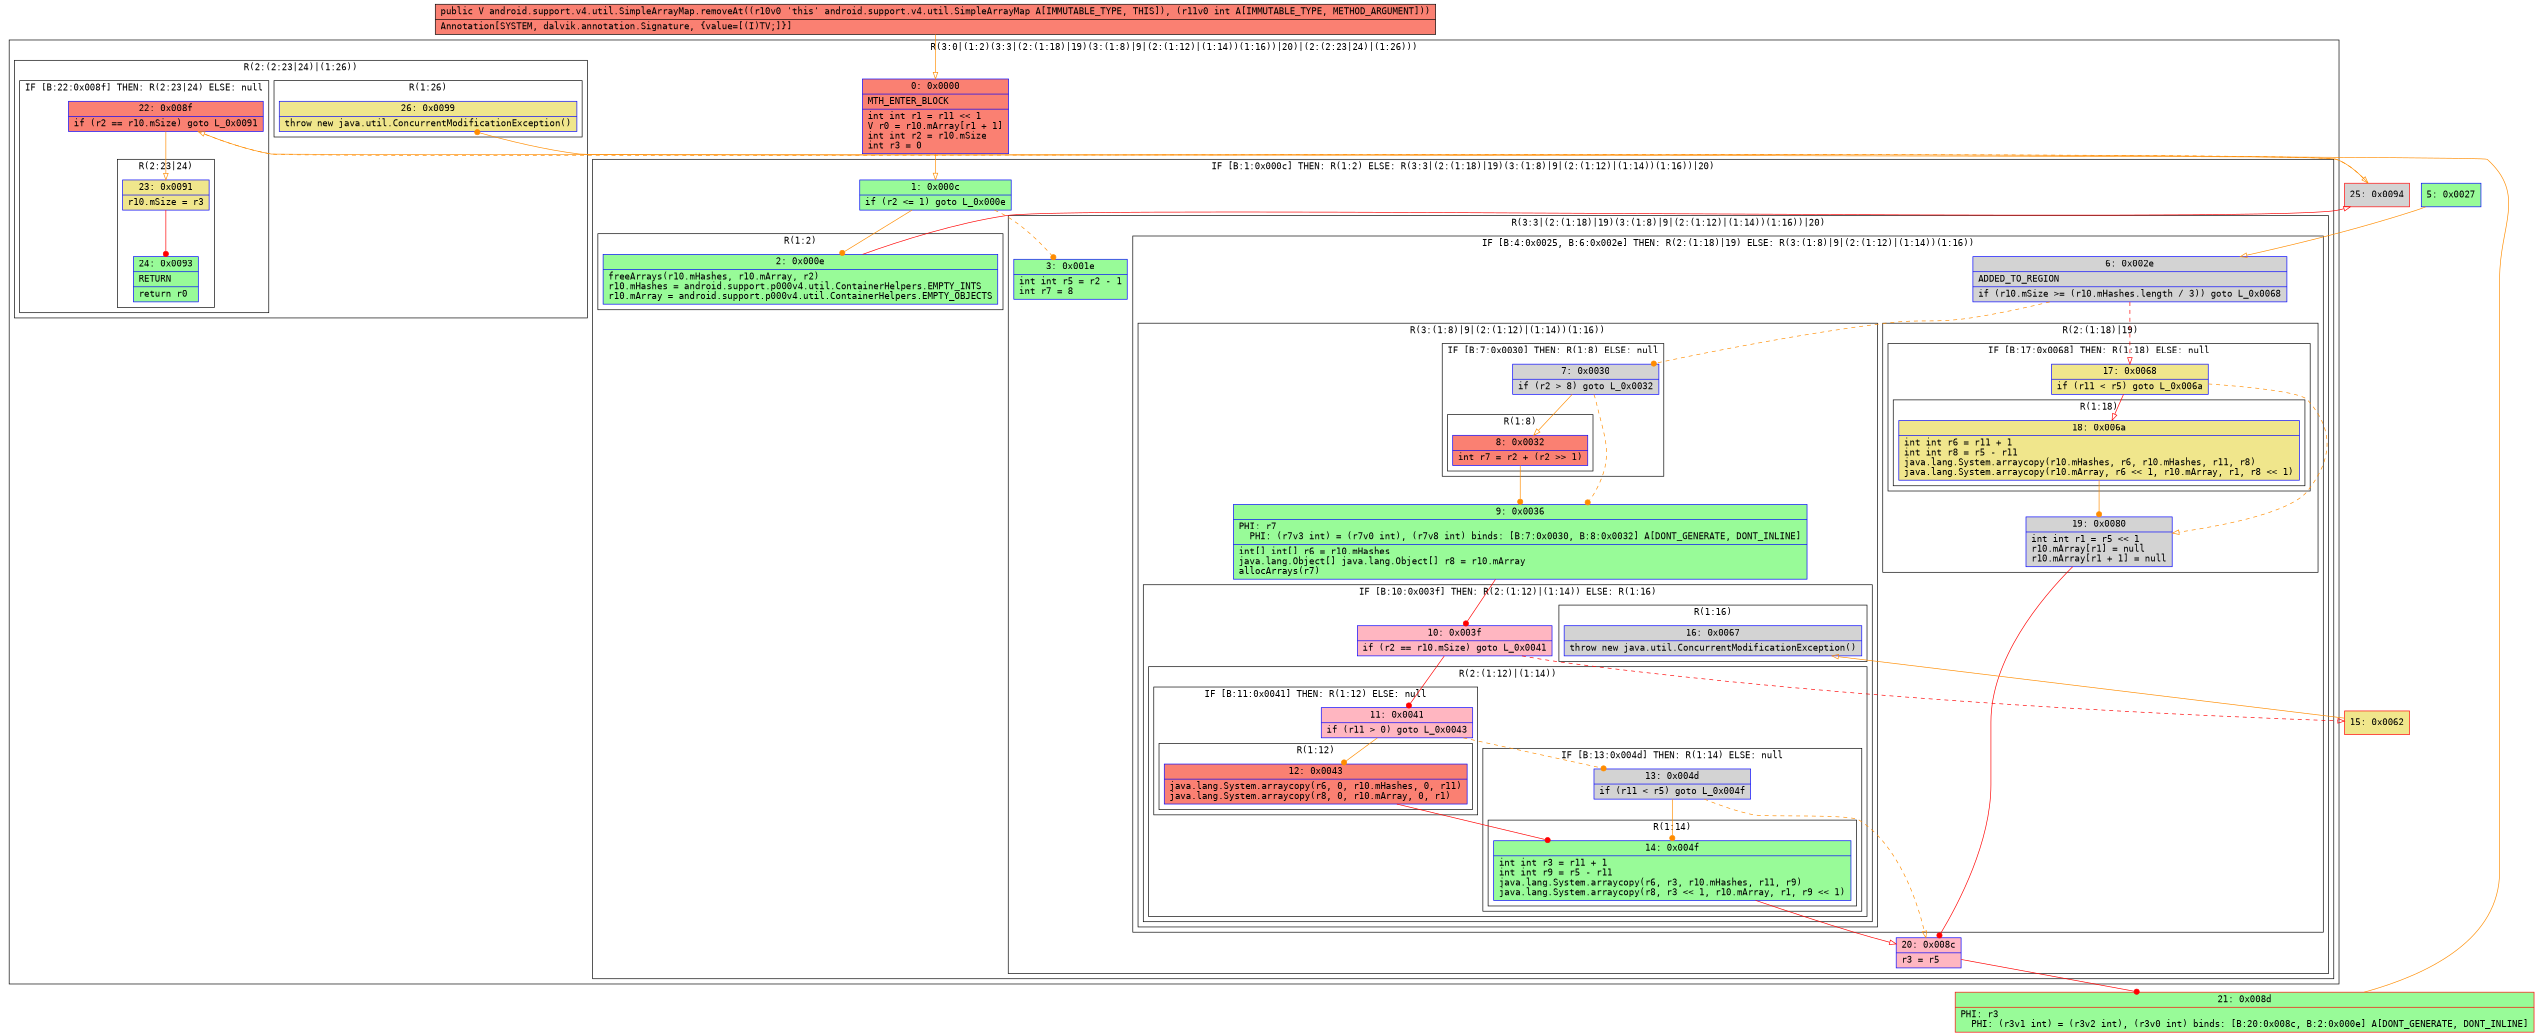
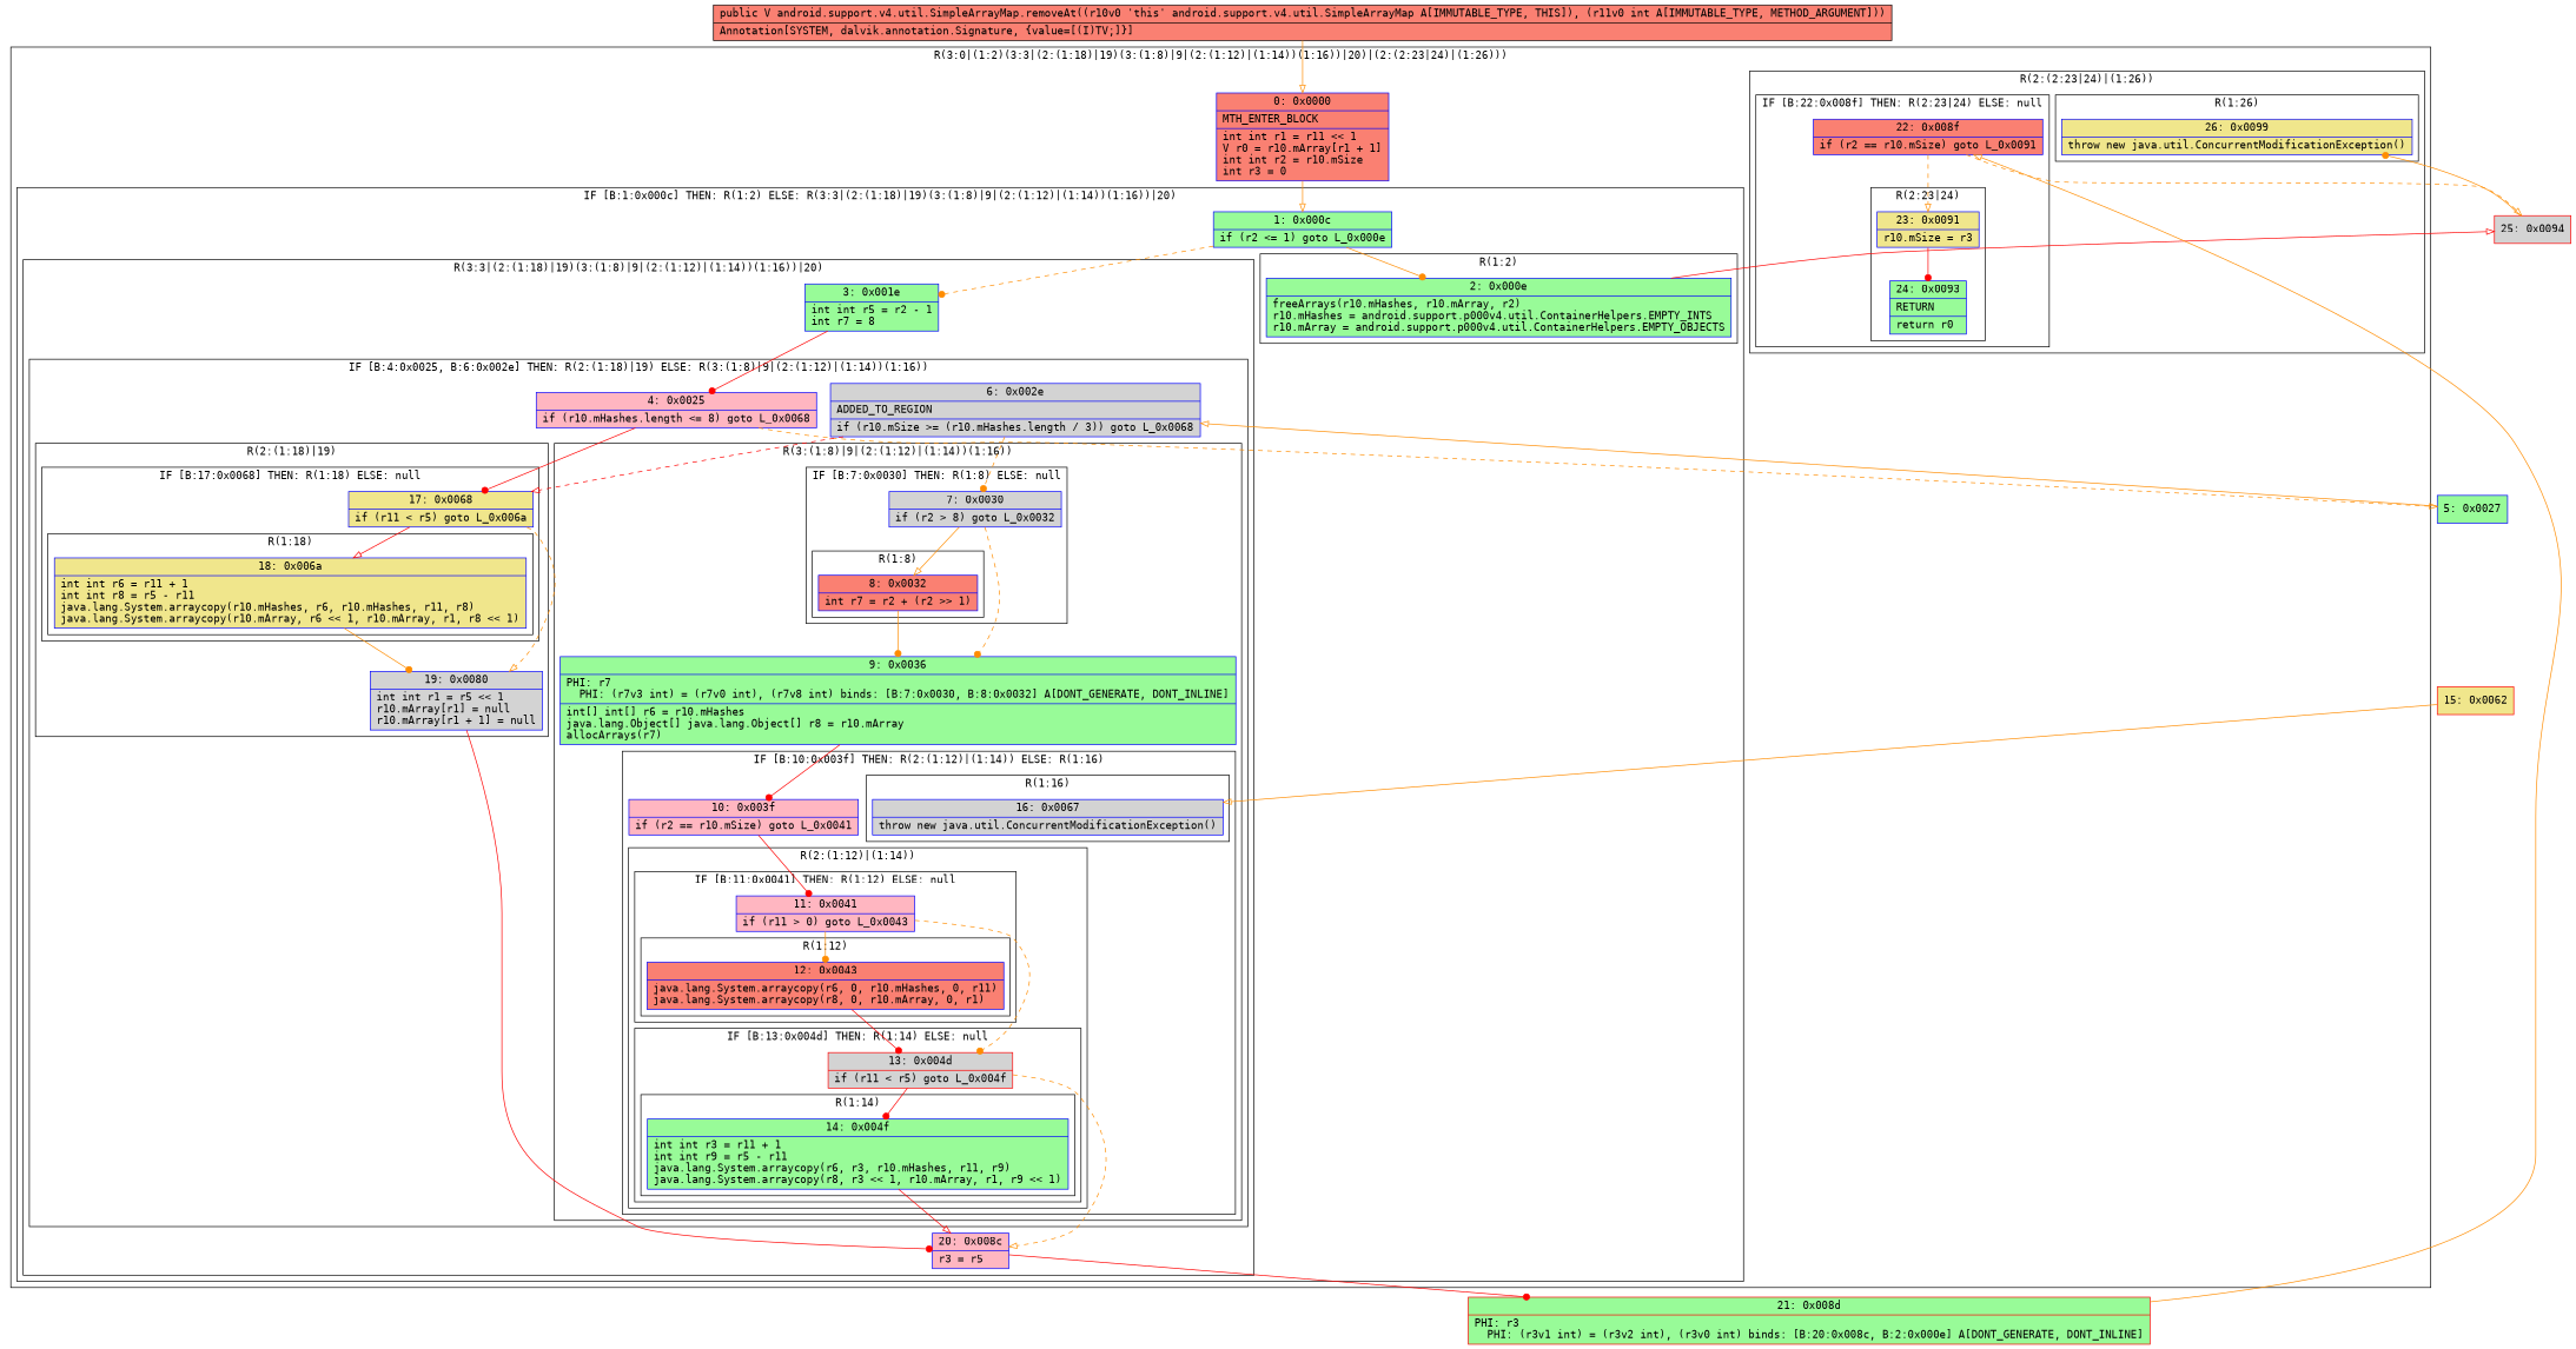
  digraph {
    fontname="DejaVu Sans Mono"
    node [color=blue fillcolor=palegreen fontname="DejaVu Sans Mono" shape=record style=filled]
    edge [arrowhead=dot color=darkorange fontname="DejaVu Sans Mono"]
    n1 [label="{2\:\ 0x000e|freeArrays(r10.mHashes, r10.mArray, r2)\lr10.mHashes = android.support.p000v4.util.ContainerHelpers.EMPTY_INTS\lr10.mArray = android.support.p000v4.util.ContainerHelpers.EMPTY_OBJECTS\l}"]
    n2 [fillcolor=khaki label="{18\:\ 0x006a|int int r6 = r11 + 1\lint int r8 = r5 \- r11\ljava.lang.System.arraycopy(r10.mHashes, r6, r10.mHashes, r11, r8)\ljava.lang.System.arraycopy(r10.mArray, r6 \<\< 1, r10.mArray, r1, r8 \<\< 1)\l}"]
    n3 [fillcolor=khaki label="{17\:\ 0x0068|if (r11 \< r5) goto L_0x006a\l}"]
    n4 [fillcolor=lightgrey label="{19\:\ 0x0080|int int r1 = r5 \<\< 1\lr10.mArray[r1] = null\lr10.mArray[r1 + 1] = null\l}"]
    n5 [fillcolor=salmon label="{8\:\ 0x0032|int r7 = r2 + (r2 \>\> 1)\l}"]
    n6 [fillcolor=lightgrey label="{7\:\ 0x0030|if (r2 \> 8) goto L_0x0032\l}"]
    n7 [fillcolor=salmon label="{12\:\ 0x0043|java.lang.System.arraycopy(r6, 0, r10.mHashes, 0, r11)\ljava.lang.System.arraycopy(r8, 0, r10.mArray, 0, r1)\l}"]
    n8 [fillcolor=lightpink label="{11\:\ 0x0041|if (r11 \> 0) goto L_0x0043\l}"]
    n9 [label="{14\:\ 0x004f|int int r3 = r11 + 1\lint int r9 = r5 \- r11\ljava.lang.System.arraycopy(r6, r3, r10.mHashes, r11, r9)\ljava.lang.System.arraycopy(r8, r3 \<\< 1, r10.mArray, r1, r9 \<\< 1)\l}"]
-   n10 [fillcolor=lightgrey label="{13\:\ 0x004d|if (r11 \< r5) goto L_0x004f\l}"]
+   n10 [color=red fillcolor=lightgrey label="{13\:\ 0x004d|if (r11 \< r5) goto L_0x004f\l}"]
    n11 [fillcolor=lightgrey label="{16\:\ 0x0067|throw new java.util.ConcurrentModificationException()\l}"]
    n12 [fillcolor=lightpink label="{10\:\ 0x003f|if (r2 == r10.mSize) goto L_0x0041\l}"]
    n13 [label="{9\:\ 0x0036|PHI: r7 \l  PHI: (r7v3 int) = (r7v0 int), (r7v8 int) binds: [B:7:0x0030, B:8:0x0032] A[DONT_GENERATE, DONT_INLINE]\l|int[] int[] r6 = r10.mHashes\ljava.lang.Object[] java.lang.Object[] r8 = r10.mArray\lallocArrays(r7)\l}"]
+   n14 [fillcolor=lightpink label="{4\:\ 0x0025|if (r10.mHashes.length \<= 8) goto L_0x0068\l}"]
    n15 [fillcolor=lightgrey label="{6\:\ 0x002e|ADDED_TO_REGION\l|if (r10.mSize \>= (r10.mHashes.length \/ 3)) goto L_0x0068\l}"]
    n16 [label="{3\:\ 0x001e|int int r5 = r2 \- 1\lint r7 = 8\l}"]
    n17 [fillcolor=lightpink label="{20\:\ 0x008c|r3 = r5\l}"]
    n18 [label="{1\:\ 0x000c|if (r2 \<= 1) goto L_0x000e\l}"]
    n19 [fillcolor=khaki label="{23\:\ 0x0091|r10.mSize = r3\l}"]
    n20 [label="{24\:\ 0x0093|RETURN\l|return r0\l}"]
    n21 [fillcolor=salmon label="{22\:\ 0x008f|if (r2 == r10.mSize) goto L_0x0091\l}"]
    n22 [fillcolor=khaki label="{26\:\ 0x0099|throw new java.util.ConcurrentModificationException()\l}"]
    n23 [fillcolor=salmon label="{0\:\ 0x0000|MTH_ENTER_BLOCK\l|int int r1 = r11 \<\< 1\lV r0 = r10.mArray[r1 + 1]\lint int r2 = r10.mSize\lint r3 = 0\l}"]
    n24 [color=red fillcolor=lightgrey label="{25\:\ 0x0094}"]
    n25 [color=red fillcolor=khaki label="{15\:\ 0x0062}"]
    n26 [label="{5\:\ 0x0027}"]
    n27 [color=red label="{21\:\ 0x008d|PHI: r3 \l  PHI: (r3v1 int) = (r3v2 int), (r3v0 int) binds: [B:20:0x008c, B:2:0x000e] A[DONT_GENERATE, DONT_INLINE]\l}"]
    n28 [fillcolor=salmon label="{public V android.support.v4.util.SimpleArrayMap.removeAt((r10v0 'this' android.support.v4.util.SimpleArrayMap A[IMMUTABLE_TYPE, THIS]), (r11v0 int A[IMMUTABLE_TYPE, METHOD_ARGUMENT]))  | Annotation[SYSTEM, dalvik.annotation.Signature, \{value=[(I)TV;]\}]\l}" color=""]
    subgraph cluster_1 {
      label="R(3:0|(1:2)(3:3|(2:(1:18)|19)(3:(1:8)|9|(2:(1:12)|(1:14))(1:16))|20)|(2:(2:23|24)|(1:26)))"
      n23
      subgraph cluster_2 {
        label="IF [B:1:0x000c] THEN: R(1:2) ELSE: R(3:3|(2:(1:18)|19)(3:(1:8)|9|(2:(1:12)|(1:14))(1:16))|20)"
        n18
        subgraph cluster_3 {
          label="R(1:2)"
          n1
        }
        subgraph cluster_4 {
          label="R(3:3|(2:(1:18)|19)(3:(1:8)|9|(2:(1:12)|(1:14))(1:16))|20)"
          n16
          n17
          subgraph cluster_5 {
            label="IF [B:4:0x0025, B:6:0x002e] THEN: R(2:(1:18)|19) ELSE: R(3:(1:8)|9|(2:(1:12)|(1:14))(1:16))"
+           n14
            n15
            subgraph cluster_6 {
              label="R(2:(1:18)|19)"
              n4
              subgraph cluster_7 {
                label="IF [B:17:0x0068] THEN: R(1:18) ELSE: null"
                n3
                subgraph cluster_8 {
                  label="R(1:18)"
                  n2
                }
              }
            }
            subgraph cluster_9 {
              label="R(3:(1:8)|9|(2:(1:12)|(1:14))(1:16))"
              n13
              subgraph cluster_10 {
                label="IF [B:7:0x0030] THEN: R(1:8) ELSE: null"
                n6
                subgraph cluster_11 {
                  label="R(1:8)"
                  n5
                }
              }
              subgraph cluster_12 {
                label="IF [B:10:0x003f] THEN: R(2:(1:12)|(1:14)) ELSE: R(1:16)"
                n12
                subgraph cluster_13 {
                  label="R(2:(1:12)|(1:14))"
                  subgraph cluster_14 {
                    label="IF [B:11:0x0041] THEN: R(1:12) ELSE: null"
                    n8
                    subgraph cluster_15 {
                      label="R(1:12)"
                      n7
                    }
                  }
                  subgraph cluster_16 {
                    label="IF [B:13:0x004d] THEN: R(1:14) ELSE: null"
                    n10
                    subgraph cluster_17 {
                      label="R(1:14)"
                      n9
                    }
                  }
                }
                subgraph cluster_18 {
                  label="R(1:16)"
                  n11
                }
              }
            }
          }
        }
      }
      subgraph cluster_19 {
        label="R(2:(2:23|24)|(1:26))"
        subgraph cluster_20 {
          label="IF [B:22:0x008f] THEN: R(2:23|24) ELSE: null"
          n21
          subgraph cluster_21 {
            label="R(2:23|24)"
            n19
            n20
          }
        }
        subgraph cluster_22 {
          label="R(1:26)"
          n22
        }
      }
    }
    n1 -> n24 [arrowhead=onormal color=red]
    n2 -> n4
    n3 -> n2 [arrowhead=onormal color=red]
    n3 -> n4 [arrowhead=onormal style=dashed]
    n4 -> n17 [color=red]
    n5 -> n13
    n6 -> n5 [arrowhead=onormal]
    n6 -> n13 [style=dashed]
-   n7 -> n9 [color=red]
+   n7 -> n10 [color=red]
    n8 -> n7
    n8 -> n10 [style=dashed]
    n9 -> n17 [arrowhead=onormal color=red]
-   n10 -> n9
+   n10 -> n9 [color=red]
    n10 -> n17 [arrowhead=onormal style=dashed]
    n12 -> n8 [color=red]
-   n12 -> n25 [arrowhead=onormal color=red style=dashed]
    n13 -> n12 [color=red]
+   n14 -> n3 [color=red]
+   n14 -> n26 [arrowhead=onormal style=dashed]
    n15 -> n3 [arrowhead=onormal color=red style=dashed]
    n15 -> n6 [style=dashed]
+   n16 -> n14 [color=red]
    n17 -> n27 [color=red]
    n18 -> n1
    n18 -> n16 [style=dashed]
    n19 -> n20 [color=red]
-   n21 -> n19 [arrowhead=onormal]
+   n21 -> n19 [arrowhead=onormal style=dashed]
    n21 -> n24 [arrowhead=onormal style=dashed]
    n23 -> n18 [arrowhead=onormal]
    n24 -> n22
    n25 -> n11 [arrowhead=onormal]
    n26 -> n15 [arrowhead=onormal]
    n27 -> n21 [arrowhead=onormal]
    n28 -> n23 [arrowhead=onormal]
  }
